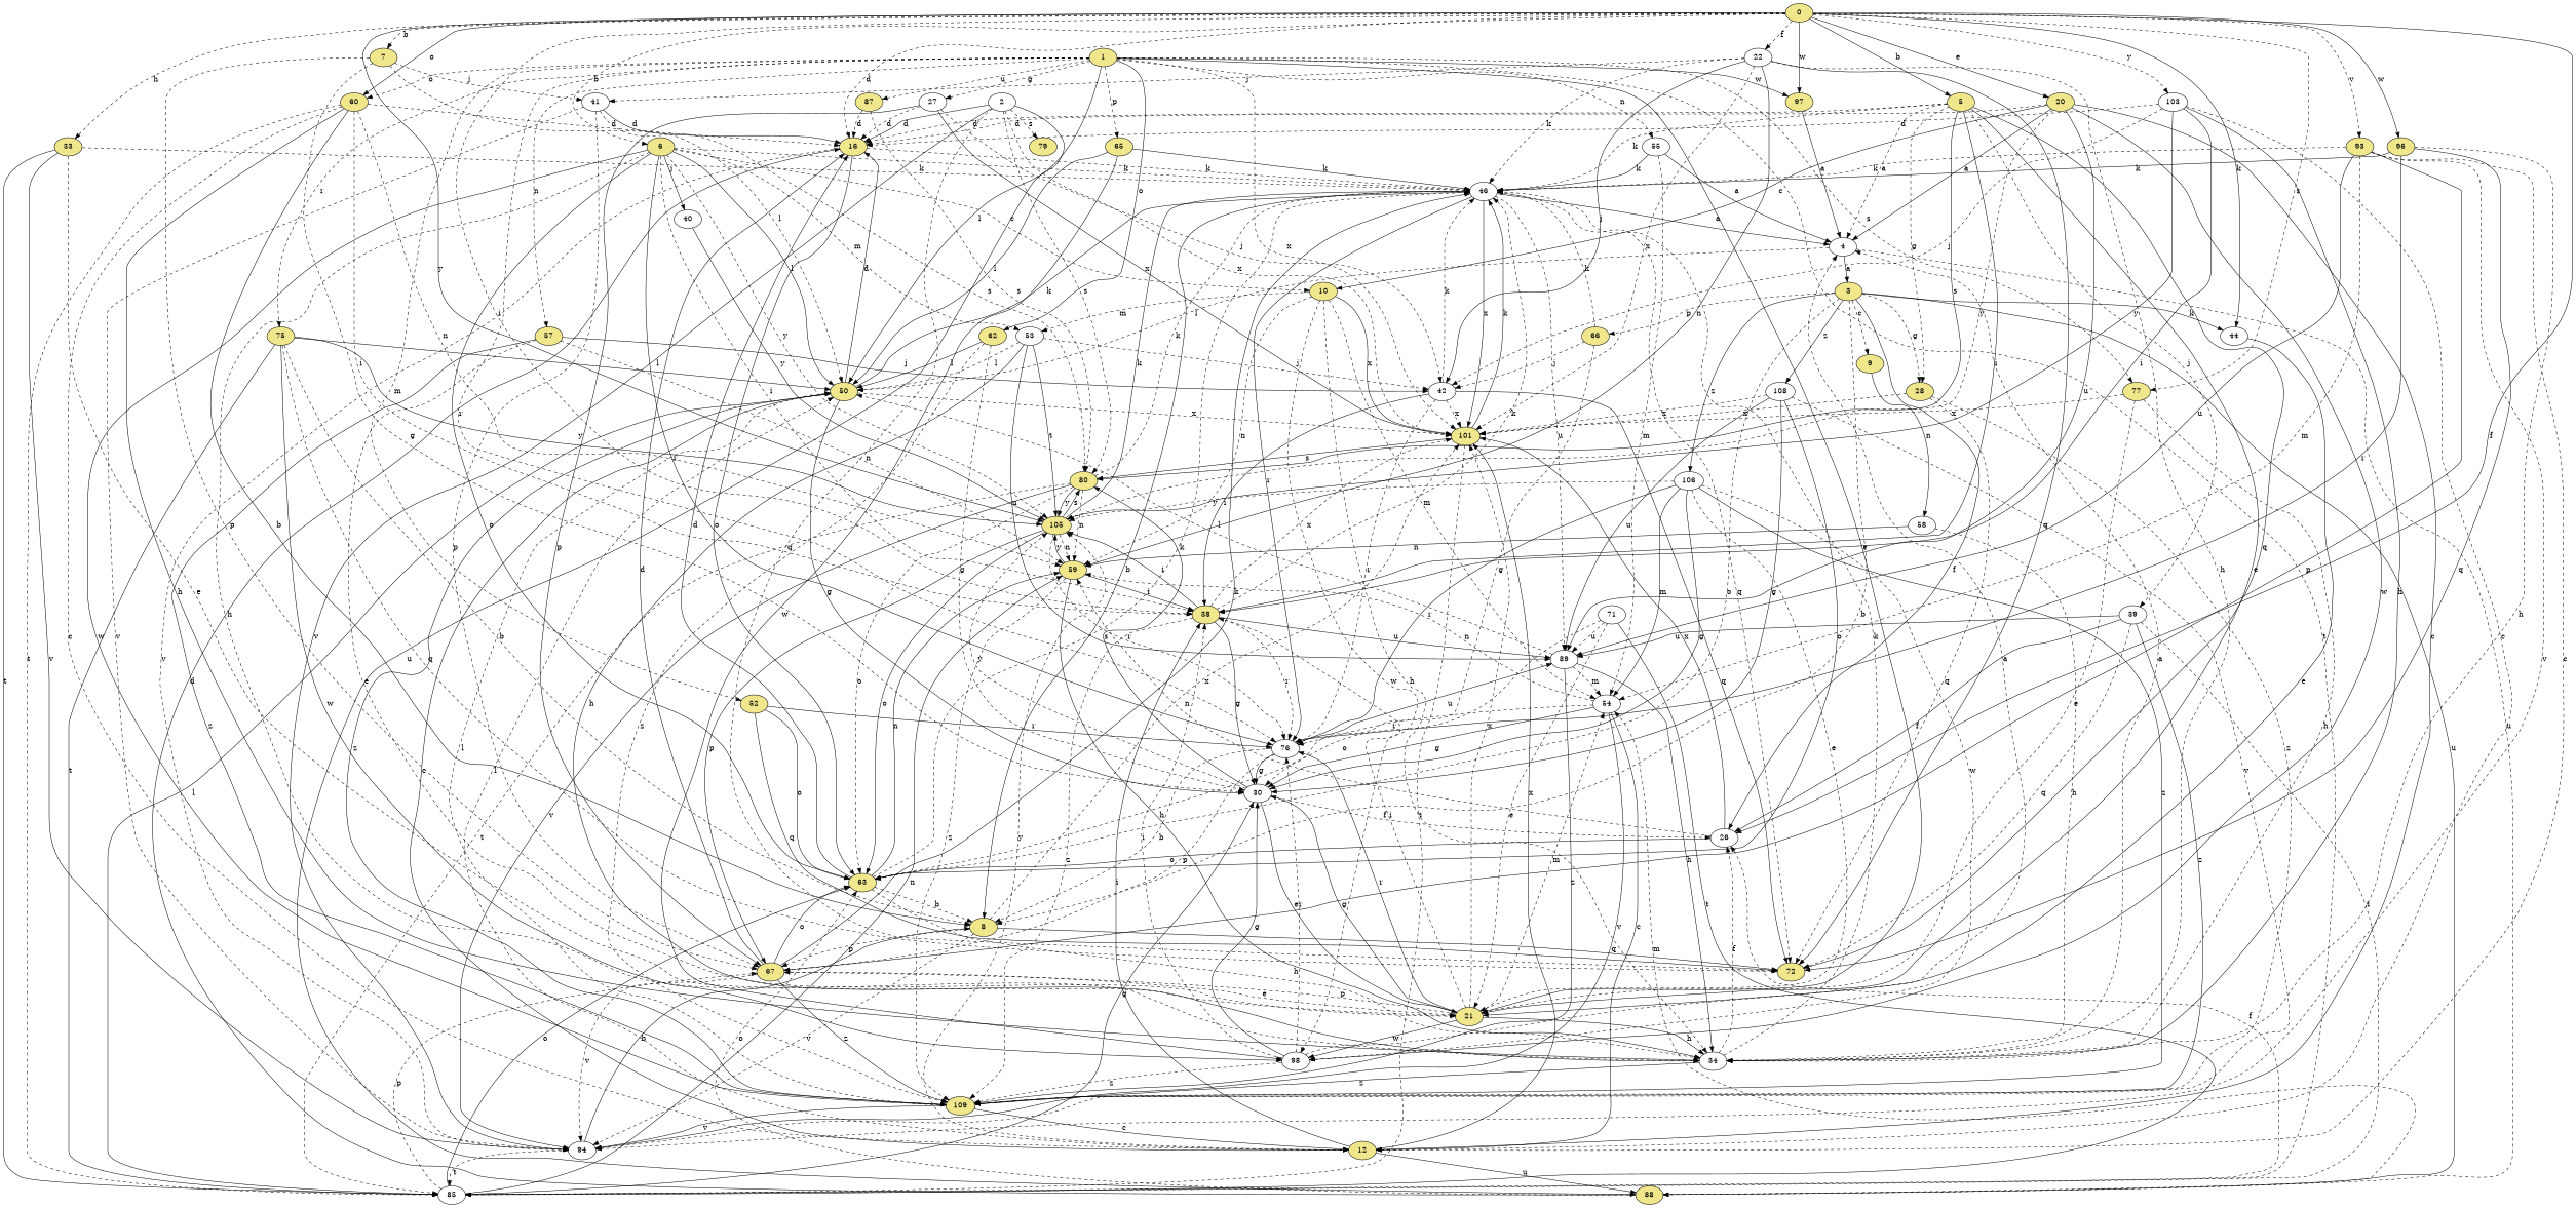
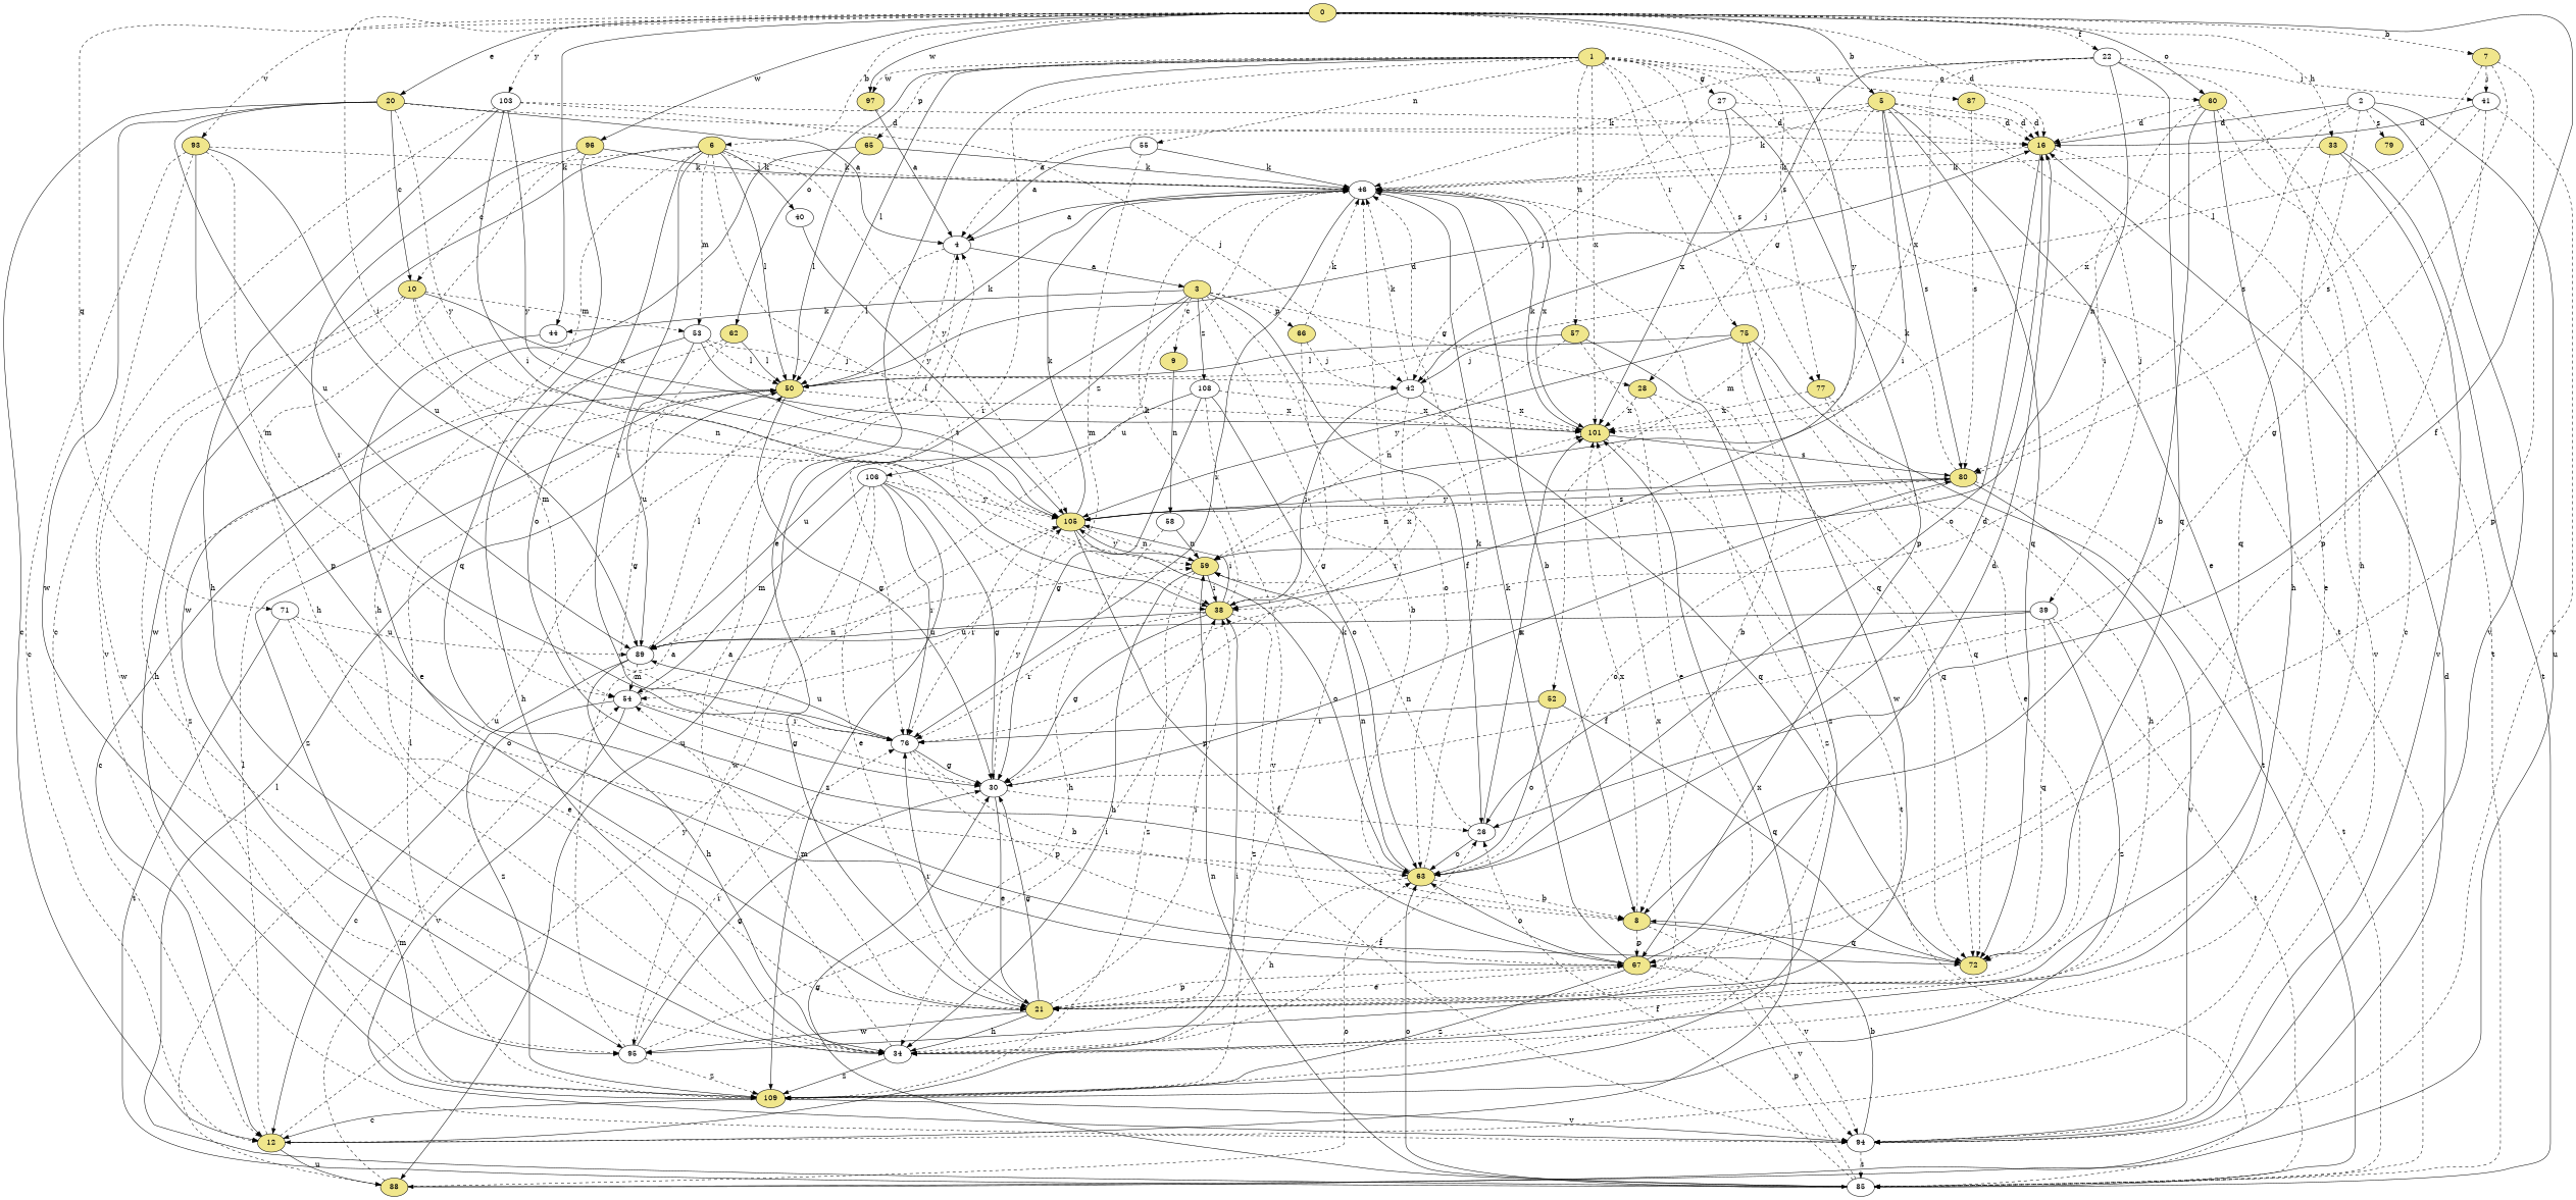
  strict digraph {
    node [fillcolor=khaki style=filled]
    edge [style=dashed]
    0
    5
    6
    7
    16
    20
    22 [fillcolor=white]
    26 [fillcolor=white]
    33
    38
    44 [fillcolor=white]
    60
    71 [fillcolor=white]
    77
    93
    96
    97
    103 [fillcolor=white]
    105
    21
    72
    80
    28
    4 [fillcolor=white]
    39 [fillcolor=white]
    46 [fillcolor=white]
    50
    76 [fillcolor=white]
    63
    10
    34 [fillcolor=white]
    40 [fillcolor=white]
    53 [fillcolor=white]
    109
    30 [fillcolor=white]
    41 [fillcolor=white]
    67
    94 [fillcolor=white]
-   98 [fillcolor=white]
+   98 [fillcolor=white label=95]
    12
    89 [fillcolor=white]
    101
    59
    42 [fillcolor=white]
    85 [fillcolor=white]
    8
    54 [fillcolor=white]
    1
    27 [fillcolor=white]
    52
    55 [fillcolor=white]
    57
    62
    65
    75
    87
    2 [fillcolor=white]
    79
    88
    3
    9
    66
    106 [fillcolor=white]
    108 [fillcolor=white]
    58 [fillcolor=white]
    0 -> 5 [label=b style=solid]
    0 -> 6 [label=b]
    0 -> 7 [label=b]
    0 -> 16 [label=d]
    0 -> 20 [label=e style=solid]
    0 -> 22 [label=f]
    0 -> 26 [label=f style=solid]
    0 -> 33 [label=h]
    0 -> 38 [label=i]
    0 -> 44 [label=k style=solid]
    0 -> 60 [label=o style=solid]
+   0 -> 71 [label=q]
    0 -> 77 [label=s]
    0 -> 93 [label=v]
    0 -> 96 [label=w style=solid]
    0 -> 97 [label=w style=solid]
    0 -> 103 [label=y]
    0 -> 105 [label=y style=solid]
    5 -> 16 [label=d]
    5 -> 38 [label=i style=solid]
    5 -> 21 [label=e style=solid]
    5 -> 72 [label=q style=solid]
    5 -> 80 [label=s style=solid]
    5 -> 28 [label=g]
    5 -> 4 [label=a]
    5 -> 39 [label=j]
    5 -> 46 [label=k]
    6 -> 38 [label=i]
    6 -> 105 [label=y]
    6 -> 46 [label=k]
    6 -> 50 [label=l style=solid]
    6 -> 76 [label=r style=solid]
    6 -> 63 [label=o style=solid]
    6 -> 10 [label=c]
    6 -> 34 [label=h]
    6 -> 40 [label=j style=solid]
    6 -> 53 [label=m]
    6 -> 109 [label=w style=solid]
    7 -> 50 [label=l]
    7 -> 30 [label=g]
    7 -> 41 [label=j]
    7 -> 67 [label=p]
    16 -> 46 [label=k]
    16 -> 63 [label=o style=solid]
    16 -> 94 [label=v]
    20 -> 16 [label=d]
    20 -> 105 [label=y]
    20 -> 4 [label=a style=solid]
    20 -> 10 [label=c style=solid]
    20 -> 98 [label=w style=solid]
    20 -> 12 [label=c style=solid]
    20 -> 89 [label=u style=solid]
    22 -> 72 [label=q style=solid]
    22 -> 46 [label=k]
    22 -> 34 [label=h]
    22 -> 41 [label=j]
    22 -> 101 [label=x]
    22 -> 59 [label=n style=solid]
    22 -> 42 [label=j style=solid]
    26 -> 63 [label=o style=solid]
    26 -> 101 [label=x style=solid]
    26 -> 59 [label=n]
    33 -> 21 [label=e]
    33 -> 46 [label=k]
    33 -> 94 [label=v style=solid]
    33 -> 85 [label=t style=solid]
    38 -> 105 [label=i style=solid]
    38 -> 46 [label=k]
    38 -> 76 [label=r]
    38 -> 109 [label=z]
    38 -> 30 [label=g style=solid]
    38 -> 89 [label=u style=solid]
    38 -> 101 [label=x]
    44 -> 21 [label=e style=solid]
    60 -> 16 [label=d]
    60 -> 38 [label=i]
    60 -> 34 [label=h style=solid]
    60 -> 12 [label=c]
-   60 -> 59 [label=n]
    60 -> 85 [label=t]
    60 -> 8 [label=b style=solid]
    71 -> 21 [label=e]
    71 -> 63 [label=o]
    71 -> 89 [label=u]
    71 -> 85 [label=t style=solid]
    77 -> 21 [label=e]
    77 -> 34 [label=h]
    77 -> 101 [label=x]
    93 -> 46 [label=k]
    93 -> 67 [label=p style=solid]
    93 -> 94 [label=v]
    93 -> 12 [label=c]
    93 -> 89 [label=u style=solid]
    93 -> 54 [label=m]
    96 -> 72 [label=q style=solid]
    96 -> 46 [label=k style=solid]
    96 -> 76 [label=r style=solid]
    96 -> 34 [label=h]
    97 -> 4 [label=a style=solid]
    103 -> 16 [label=d]
    103 -> 38 [label=i style=solid]
    103 -> 105 [label=y style=solid]
    103 -> 34 [label=h style=solid]
    103 -> 12 [label=c]
    103 -> 42 [label=j]
    105 -> 80 [label=s style=solid]
    105 -> 46 [label=k style=solid]
    105 -> 76 [label=r]
    105 -> 63 [label=o style=solid]
    105 -> 67 [label=p style=solid]
    105 -> 59 [label=n]
    21 -> 38 [label=i]
    21 -> 76 [label=r style=solid]
    21 -> 34 [label=h style=solid]
    21 -> 30 [label=g style=solid]
    21 -> 67 [label=p]
    21 -> 98 [label=w style=solid]
    21 -> 101 [label=x]
    21 -> 54 [label=m]
    80 -> 105 [label=y style=solid]
    80 -> 46 [label=k]
    80 -> 63 [label=o]
    80 -> 94 [label=v style=solid]
    80 -> 59 [label=n]
    80 -> 85 [label=t]
    28 -> 72 [label=q]
    28 -> 109 [label=z]
    28 -> 101 [label=x]
    4 -> 50 [label=l]
    4 -> 88 [label=u]
    4 -> 3 [label=a style=solid]
    39 -> 26 [label=f style=solid]
    39 -> 72 [label=q]
    39 -> 109 [label=z style=solid]
    39 -> 89 [label=u style=solid]
    39 -> 85 [label=t]
    46 -> 72 [label=q]
    46 -> 4 [label=a style=solid]
    46 -> 76 [label=r style=solid]
    46 -> 89 [label=u]
    46 -> 101 [label=x style=solid]
    46 -> 8 [label=b style=solid]
    50 -> 16 [label=d style=solid]
    50 -> 46 [label=k style=solid]
    50 -> 109 [label=z style=solid]
    50 -> 30 [label=g style=solid]
    50 -> 12 [label=c style=solid]
    50 -> 101 [label=x]
    76 -> 30 [label=g style=solid]
    76 -> 67 [label=p]
    76 -> 89 [label=u style=solid]
    76 -> 8 [label=b]
    63 -> 16 [label=d style=solid]
    63 -> 46 [label=k]
    63 -> 34 [label=h]
    63 -> 59 [label=n style=solid]
    63 -> 8 [label=b]
    10 -> 34 [label=h]
    10 -> 53 [label=m]
    10 -> 98 [label=w]
    10 -> 101 [label=x style=solid]
    10 -> 59 [label=n]
    10 -> 54 [label=m]
    34 -> 26 [label=f]
    34 -> 4 [label=a]
    34 -> 46 [label=k]
    34 -> 109 [label=z style=solid]
    40 -> 105 [label=y style=solid]
    53 -> 105 [label=t style=solid]
    53 -> 50 [label=l]
    53 -> 34 [label=h style=solid]
    53 -> 89 [label=u style=solid]
    53 -> 42 [label=j]
    109 -> 50 [label=l]
    109 -> 94 [label=v style=solid]
    109 -> 12 [label=c style=solid]
    30 -> 26 [label=f]
    30 -> 105 [label=y]
    30 -> 21 [label=e style=solid]
    30 -> 80 [label=s style=solid]
    41 -> 16 [label=d style=solid]
    41 -> 80 [label=s]
    41 -> 67 [label=p]
    41 -> 94 [label=v]
    67 -> 16 [label=d style=solid]
    67 -> 21 [label=e]
    67 -> 46 [label=k style=solid]
    67 -> 63 [label=o style=solid]
    67 -> 109 [label=z style=solid]
    67 -> 94 [label=v]
    94 -> 85 [label=t]
    94 -> 8 [label=b style=solid]
    98 -> 38 [label=i]
    98 -> 4 [label=a]
    98 -> 76 [label=r]
    98 -> 109 [label=z]
    98 -> 30 [label=g style=solid]
    12 -> 38 [label=i style=solid]
    12 -> 105 [label=y]
    12 -> 50 [label=l]
    12 -> 101 [label=x style=solid]
    12 -> 88 [label=u style=solid]
    89 -> 50 [label=l]
    89 -> 34 [label=h style=solid]
    89 -> 109 [label=z style=solid]
    89 -> 54 [label=m]
    101 -> 80 [label=s style=solid]
    101 -> 46 [label=k style=solid]
    101 -> 85 [label=t]
    59 -> 38 [label=i style=solid]
    59 -> 105 [label=y style=solid]
    59 -> 34 [label=h style=solid]
    59 -> 109 [label=z]
    42 -> 38 [label=i style=solid]
    42 -> 72 [label=q style=solid]
    42 -> 46 [label=k]
    42 -> 76 [label=r]
    42 -> 101 [label=x]
    85 -> 26 [label=f]
    85 -> 50 [label=l style=solid]
    85 -> 63 [label=o style=solid]
    85 -> 30 [label=g style=solid]
    85 -> 67 [label=p]
    85 -> 59 [label=n style=solid]
    8 -> 72 [label=q style=solid]
    8 -> 67 [label=p]
    8 -> 94 [label=v]
    8 -> 101 [label=x]
    54 -> 76 [label=r]
    54 -> 30 [label=g style=solid]
    54 -> 94 [label=v style=solid]
    54 -> 12 [label=c style=solid]
    54 -> 59 [label=n]
    1 -> 60 [label=o]
    1 -> 77 [label=s]
-   1 -> 97 [label=w style=solid]
+   1 -> 97 [label=w]
    1 -> 21 [label=e style=solid]
    1 -> 50 [label=l style=solid]
    1 -> 76 [label=r]
    1 -> 101 [label=x]
    1 -> 85 [label=t]
    1 -> 27 [label=g]
    1 -> 52 [label=m]
    1 -> 55 [label=n]
    1 -> 57 [label=n]
    1 -> 62 [label=o style=solid]
    1 -> 65 [label=p]
    1 -> 75 [label=r]
    1 -> 87 [label=u]
    27 -> 16 [label=d]
    27 -> 67 [label=p style=solid]
    27 -> 101 [label=x style=solid]
    27 -> 42 [label=j]
    52 -> 72 [label=q style=solid]
    52 -> 76 [label=r style=solid]
    52 -> 63 [label=o style=solid]
    55 -> 4 [label=a style=solid]
    55 -> 46 [label=k style=solid]
    55 -> 54 [label=m]
    57 -> 21 [label=e]
    57 -> 109 [label=z style=solid]
    57 -> 59 [label=n]
    57 -> 42 [label=j style=solid]
    62 -> 50 [label=l style=solid]
    62 -> 109 [label=z]
    62 -> 30 [label=g]
    65 -> 46 [label=k style=solid]
    65 -> 50 [label=l style=solid]
    65 -> 98 [label=w style=solid]
    75 -> 105 [label=y style=solid]
    75 -> 72 [label=q]
    75 -> 50 [label=l style=solid]
    75 -> 98 [label=w style=solid]
    75 -> 85 [label=t style=solid]
    75 -> 8 [label=b]
    87 -> 16 [label=d]
    87 -> 80 [label=s]
    2 -> 16 [label=d style=solid]
    2 -> 72 [label=q]
    2 -> 80 [label=s]
    2 -> 94 [label=v style=solid]
    2 -> 101 [label=x]
    2 -> 79 [label=s]
    2 -> 88 [label=u style=solid]
    88 -> 16 [label=d style=solid]
    88 -> 63 [label=o]
    88 -> 54 [label=m]
    3 -> 26 [label=f style=solid]
    3 -> 44 [label=k style=solid]
    3 -> 28 [label=g]
    3 -> 63 [label=o]
    3 -> 8 [label=b]
    3 -> 88 [label=u style=solid]
    3 -> 9 [label=c]
    3 -> 66 [label=p]
    3 -> 106 [label=z style=solid]
    3 -> 108 [label=z style=solid]
    9 -> 58 [label=n style=solid]
    66 -> 46 [label=k]
    66 -> 30 [label=g]
    66 -> 42 [label=j]
    106 -> 105 [label=y]
    106 -> 21 [label=e]
    106 -> 76 [label=r style=solid]
    106 -> 109 [label=z style=solid]
    106 -> 30 [label=g style=solid]
    106 -> 98 [label=w]
    106 -> 54 [label=m style=solid]
    108 -> 63 [label=o style=solid]
    108 -> 30 [label=g style=solid]
    108 -> 94 [label=v]
    108 -> 89 [label=u style=solid]
    108 -> 101 [label=x]
    58 -> 34 [label=h]
    58 -> 59 [label=n style=solid]
  }
